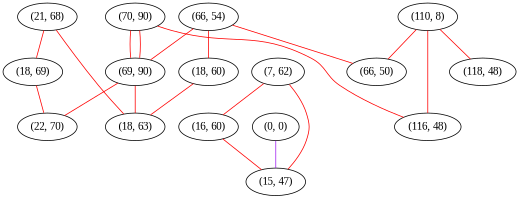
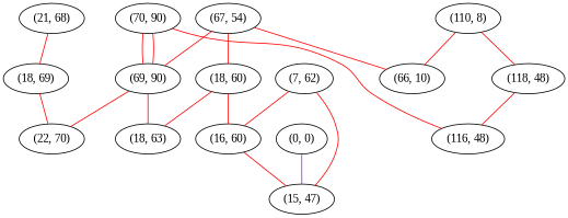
  graph {
    fontname="Liberation Serif"
    node [fontname="Liberation Serif"]
    edge [color=red fontname="Liberation Serif" weight=1]
    "(21, 68)"
    "(18, 69)"
    "(18, 63)"
    "(22, 70)"
    "(70, 90)"
    "(69, 90)"
    "(116, 48)"
-   "(67, 54)" [label="(66, 54)"]
-   "(66, 10)" [label="(66, 50)"]
+   "(67, 54)"
+   "(66, 10)"
    "(18, 60)"
    "(16, 60)"
    "(110, 8)"
    "(118, 48)"
    "(0, 0)"
    "(15, 47)"
    "(7, 62)"
    "(21, 68)" -- "(18, 69)"
-   "(21, 68)" -- "(18, 63)"
    "(18, 69)" -- "(22, 70)"
    "(70, 90)" -- "(69, 90)"
    "(70, 90)" -- "(69, 90)"
    "(70, 90)" -- "(116, 48)"
    "(69, 90)" -- "(18, 63)"
    "(69, 90)" -- "(22, 70)"
    "(67, 54)" -- "(69, 90)"
    "(67, 54)" -- "(66, 10)"
    "(67, 54)" -- "(18, 60)"
    "(18, 60)" -- "(18, 63)"
+   "(18, 60)" -- "(16, 60)"
    "(16, 60)" -- "(15, 47)"
    "(110, 8)" -- "(66, 10)"
    "(110, 8)" -- "(118, 48)"
-   "(110, 8)" -- "(116, 48)"
+   "(118, 48)" -- "(116, 48)"
    "(0, 0)" -- "(15, 47)" [color=purple weight=4]
    "(7, 62)" -- "(16, 60)"
    "(7, 62)" -- "(15, 47)"
  }
